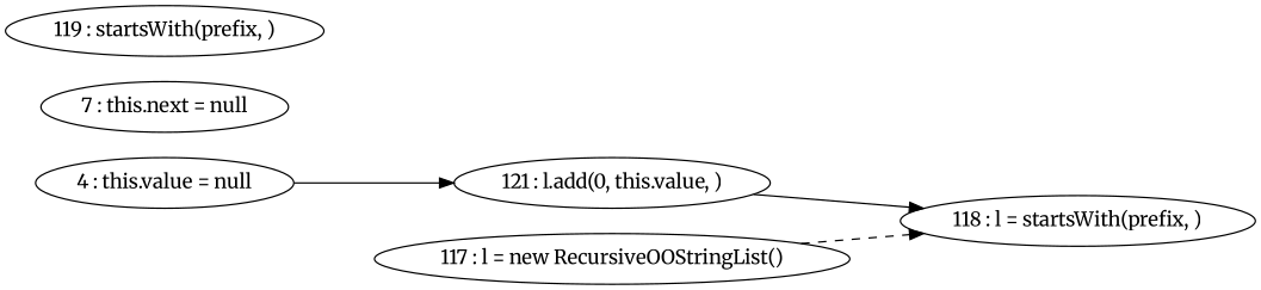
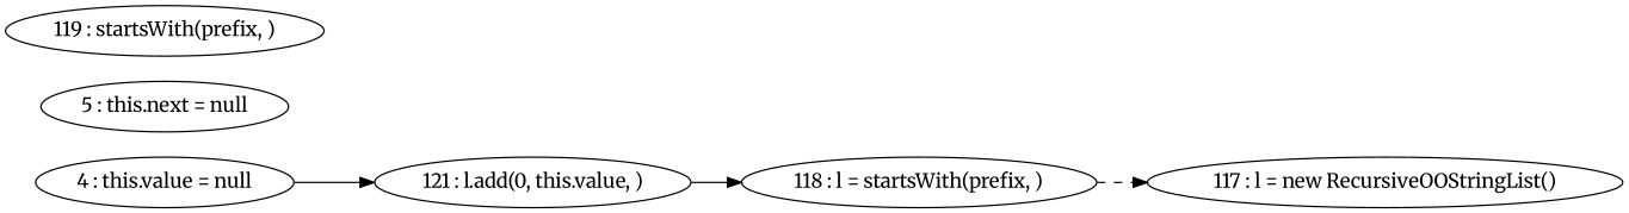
  digraph {
    fontname=Merriweather
    rankdir=LR
    node [fontname=Merriweather]
    edge [fontname=Merriweather]
    "4 : this.value = null"
    "121 : l.add(0, this.value, )"
    "118 : l = startsWith(prefix, )"
-   "5 : this.next = null" [label="7 : this.next = null"]
+   "5 : this.next = null"
    "117 : l = new RecursiveOOStringList()"
    "119 : startsWith(prefix, )"
    "4 : this.value = null" -> "121 : l.add(0, this.value, )"
    "121 : l.add(0, this.value, )" -> "118 : l = startsWith(prefix, )"
-   "117 : l = new RecursiveOOStringList()" -> "118 : l = startsWith(prefix, )" [style=dashed]
+   "118 : l = startsWith(prefix, )" -> "117 : l = new RecursiveOOStringList()" [style=dashed]
  }
